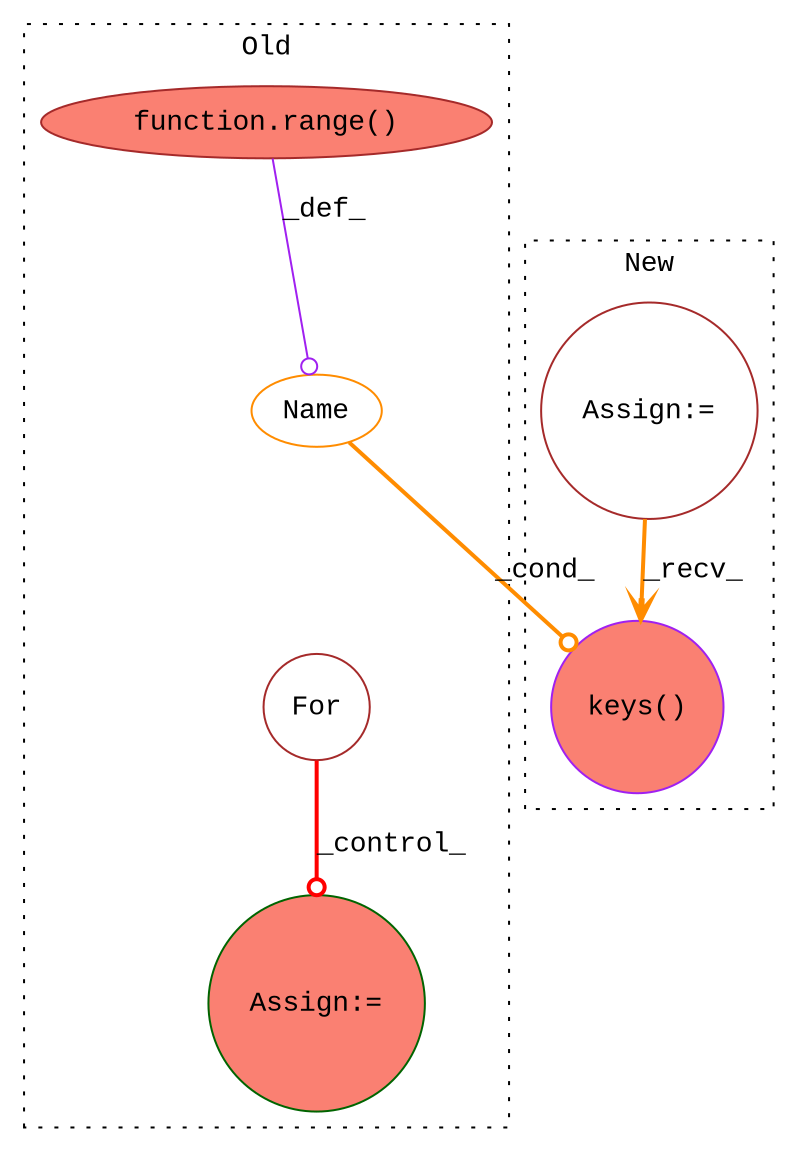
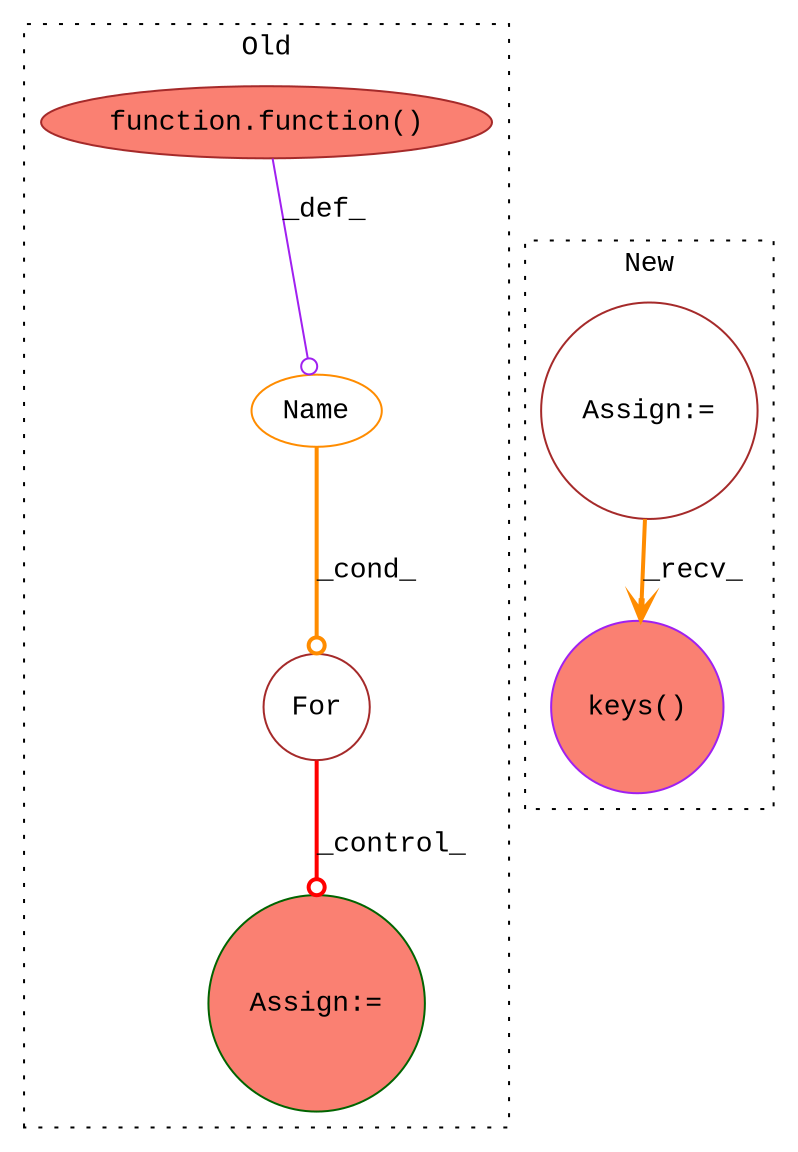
  digraph {
    fontname="Liberation Mono"
    node [a=75 color=brown fillcolor=salmon fontname="Liberation Mono" shape=circle style=filled]
    edge [arrowhead=odot color=darkorange fontname="Liberation Mono" style=bold]
-   n1 [l="6,1" label="function.range()" s="6961,6975" shape=ellipse]
+   n1 [l="6,1" label="function.function()" s="6961,6975" shape=ellipse]
    n2 [a=107 fillcolor=white l="4,15" label=For s="6952,6976"]
    n3 [a=68 color=darkgreen l=4 label="Assign:=" s=7383]
    n4 [a=87 color=darkorange fillcolor=white l=1 label=Name s=6956 shape=ellipse]
    n5 [color=purple l=14 label="keys()" s=6470]
    n6 [a=68 fillcolor=white l=3 label="Assign:=" s=5793]
    subgraph cluster_1 {
      label=Old
      style=dotted
      n1
      n2
      n3
      n4
    }
    subgraph cluster_2 {
      label=New
      style=dotted
      n5
      n6
    }
    n1 -> n4 [color=purple label=_def_ style=solid]
    n2 -> n3 [color=red label=_control_]
-   n4 -> n5 [label=_cond_]
+   n4 -> n2 [label=_cond_]
    n6 -> n5 [arrowhead=vee label=_recv_]
  }
